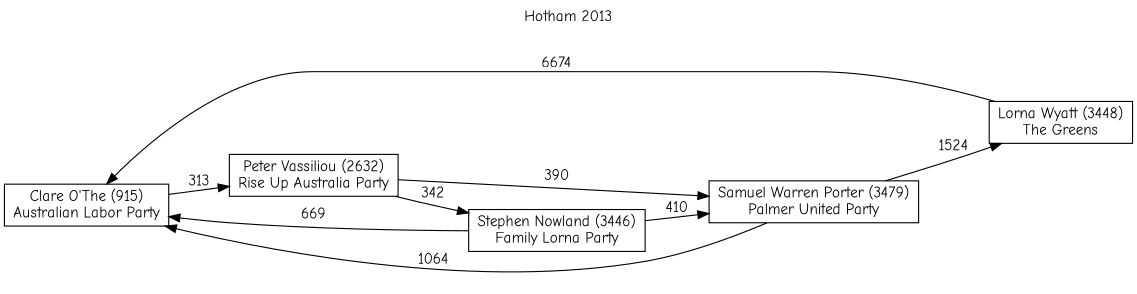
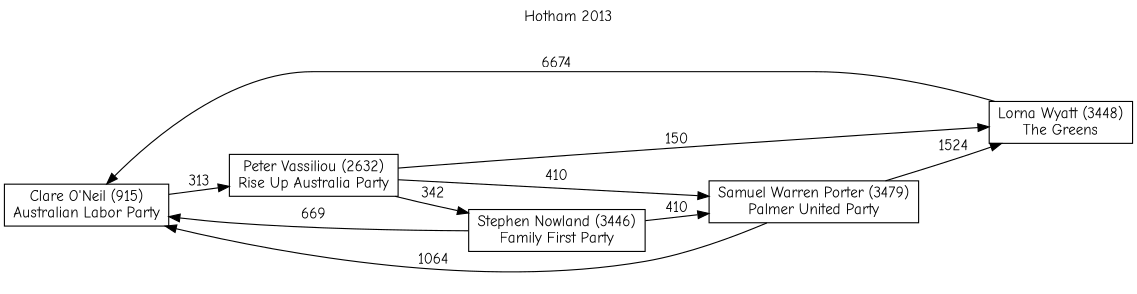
  digraph {
    fontname="Comic Neue"
    label="Hotham 2013"
    labelloc=t
    mclimit=10
    rankdir=LR
    node [fontname="Comic Neue" shape=box]
    edge [fontname="Comic Neue"]
-   n1 [label="Clare O'The (915)\nAustralian Labor Party"]
+   n1 [label="Clare O'Neil (915)\nAustralian Labor Party"]
    n2 [label="Peter Vassiliou (2632)\nRise Up Australia Party"]
    n3 [label="Lorna Wyatt (3448)\nThe Greens"]
    n4 [label="Samuel Warren Porter (3479)\nPalmer United Party"]
-   n5 [label="Stephen Nowland (3446)\nFamily Lorna Party"]
+   n5 [label="Stephen Nowland (3446)\nFamily First Party"]
    n1 -> n2 [label=313]
-   n2 -> n4 [label=390]
+   n2 -> n3 [label=150]
+   n2 -> n4 [label=410]
    n2 -> n5 [label=342]
    n3 -> n1 [label=6674]
    n4 -> n1 [label=1064]
    n4 -> n3 [label=1524]
    n5 -> n1 [label=669]
    n5 -> n4 [label=410]
  }
